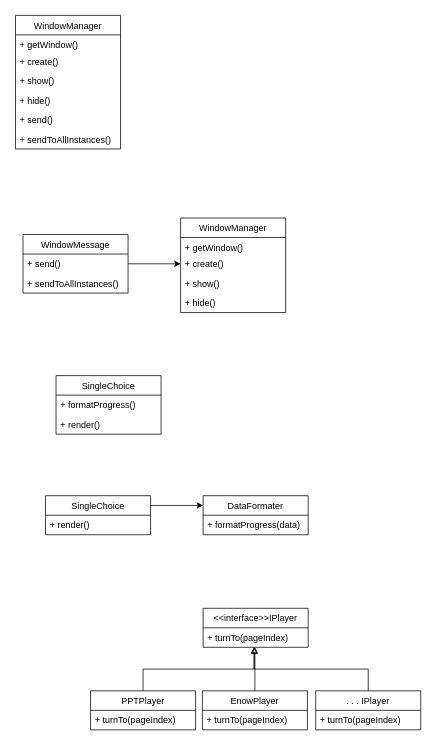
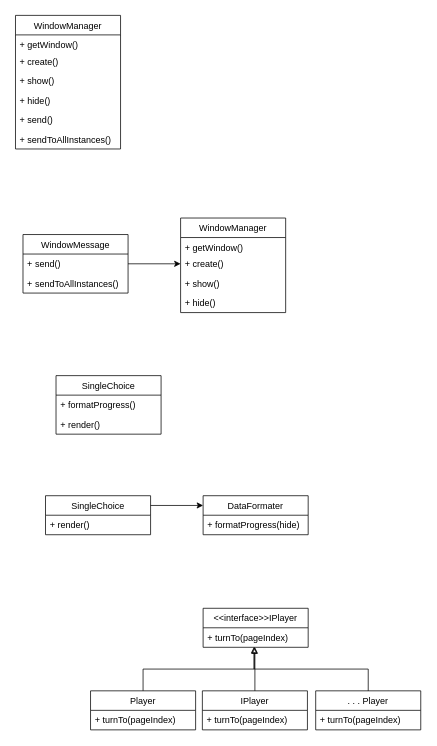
  <mxCell id="0" />
  <mxCell id="1" parent="0" />
  <mxCell id="2" value="WindowManager" style="swimlane;fontStyle=0;childLayout=stackLayout;horizontal=1;startSize=26;fillColor=none;horizontalStack=0;resizeParent=1;resizeParentMax=0;resizeLast=0;collapsible=1;marginBottom=0;" vertex="1" parent="1"><mxGeometry x="20" y="20" width="140" height="178" as="geometry" /></mxCell>
  <mxCell id="3" value="+ getWindow() " style="text;strokeColor=none;fillColor=none;align=left;verticalAlign=top;spacingLeft=4;spacingRight=4;overflow=hidden;rotatable=0;points=[[0,0.5],[1,0.5]];portConstraint=eastwest;" vertex="1" parent="2"><mxGeometry y="26" width="140" height="22" as="geometry" /></mxCell>
  <mxCell id="4" value="+ create()" style="text;strokeColor=none;fillColor=none;align=left;verticalAlign=top;spacingLeft=4;spacingRight=4;overflow=hidden;rotatable=0;points=[[0,0.5],[1,0.5]];portConstraint=eastwest;" vertex="1" parent="2"><mxGeometry y="48" width="140" height="26" as="geometry" /></mxCell>
  <mxCell id="5" value="+ show()" style="text;strokeColor=none;fillColor=none;align=left;verticalAlign=top;spacingLeft=4;spacingRight=4;overflow=hidden;rotatable=0;points=[[0,0.5],[1,0.5]];portConstraint=eastwest;" vertex="1" parent="2"><mxGeometry y="74" width="140" height="26" as="geometry" /></mxCell>
  <mxCell id="6" value="+ hide()" style="text;strokeColor=none;fillColor=none;align=left;verticalAlign=top;spacingLeft=4;spacingRight=4;overflow=hidden;rotatable=0;points=[[0,0.5],[1,0.5]];portConstraint=eastwest;" vertex="1" parent="2"><mxGeometry y="100" width="140" height="26" as="geometry" /></mxCell>
  <mxCell id="7" value="+ send()" style="text;strokeColor=none;fillColor=none;align=left;verticalAlign=top;spacingLeft=4;spacingRight=4;overflow=hidden;rotatable=0;points=[[0,0.5],[1,0.5]];portConstraint=eastwest;" vertex="1" parent="2"><mxGeometry y="126" width="140" height="26" as="geometry" /></mxCell>
  <mxCell id="8" value="+ sendToAllInstances()" style="text;strokeColor=none;fillColor=none;align=left;verticalAlign=top;spacingLeft=4;spacingRight=4;overflow=hidden;rotatable=0;points=[[0,0.5],[1,0.5]];portConstraint=eastwest;" vertex="1" parent="2"><mxGeometry y="152" width="140" height="26" as="geometry" /></mxCell>
  <mxCell id="9" value="WindowManager" style="swimlane;fontStyle=0;childLayout=stackLayout;horizontal=1;startSize=26;fillColor=none;horizontalStack=0;resizeParent=1;resizeParentMax=0;resizeLast=0;collapsible=1;marginBottom=0;" vertex="1" parent="1"><mxGeometry x="240" y="290" width="140" height="126" as="geometry" /></mxCell>
  <mxCell id="10" value="+ getWindow() " style="text;strokeColor=none;fillColor=none;align=left;verticalAlign=top;spacingLeft=4;spacingRight=4;overflow=hidden;rotatable=0;points=[[0,0.5],[1,0.5]];portConstraint=eastwest;" vertex="1" parent="9"><mxGeometry y="26" width="140" height="22" as="geometry" /></mxCell>
  <mxCell id="11" value="+ create()" style="text;strokeColor=none;fillColor=none;align=left;verticalAlign=top;spacingLeft=4;spacingRight=4;overflow=hidden;rotatable=0;points=[[0,0.5],[1,0.5]];portConstraint=eastwest;" vertex="1" parent="9"><mxGeometry y="48" width="140" height="26" as="geometry" /></mxCell>
  <mxCell id="12" value="+ show()" style="text;strokeColor=none;fillColor=none;align=left;verticalAlign=top;spacingLeft=4;spacingRight=4;overflow=hidden;rotatable=0;points=[[0,0.5],[1,0.5]];portConstraint=eastwest;" vertex="1" parent="9"><mxGeometry y="74" width="140" height="26" as="geometry" /></mxCell>
  <mxCell id="13" value="+ hide()" style="text;strokeColor=none;fillColor=none;align=left;verticalAlign=top;spacingLeft=4;spacingRight=4;overflow=hidden;rotatable=0;points=[[0,0.5],[1,0.5]];portConstraint=eastwest;" vertex="1" parent="9"><mxGeometry y="100" width="140" height="26" as="geometry" /></mxCell>
  <mxCell id="14" value="WindowMessage" style="swimlane;fontStyle=0;childLayout=stackLayout;horizontal=1;startSize=26;fillColor=none;horizontalStack=0;resizeParent=1;resizeParentMax=0;resizeLast=0;collapsible=1;marginBottom=0;" vertex="1" parent="1"><mxGeometry x="30" y="312" width="140" height="78" as="geometry" /></mxCell>
  <mxCell id="15" value="+ send()" style="text;strokeColor=none;fillColor=none;align=left;verticalAlign=top;spacingLeft=4;spacingRight=4;overflow=hidden;rotatable=0;points=[[0,0.5],[1,0.5]];portConstraint=eastwest;" vertex="1" parent="14"><mxGeometry y="26" width="140" height="26" as="geometry" /></mxCell>
  <mxCell id="16" value="+ sendToAllInstances()" style="text;strokeColor=none;fillColor=none;align=left;verticalAlign=top;spacingLeft=4;spacingRight=4;overflow=hidden;rotatable=0;points=[[0,0.5],[1,0.5]];portConstraint=eastwest;" vertex="1" parent="14"><mxGeometry y="52" width="140" height="26" as="geometry" /></mxCell>
  <mxCell id="17" style="edgeStyle=orthogonalEdgeStyle;rounded=0;orthogonalLoop=1;jettySize=auto;html=1;exitX=1;exitY=0.5;exitDx=0;exitDy=0;entryX=0;entryY=0.5;entryDx=0;entryDy=0;" edge="1" parent="1" source="15" target="11"><mxGeometry relative="1" as="geometry" /></mxCell>
  <mxCell id="18" value="SingleChoice" style="swimlane;fontStyle=0;childLayout=stackLayout;horizontal=1;startSize=26;fillColor=none;horizontalStack=0;resizeParent=1;resizeParentMax=0;resizeLast=0;collapsible=1;marginBottom=0;" vertex="1" parent="1"><mxGeometry x="74" y="500" width="140" height="78" as="geometry" /></mxCell>
  <mxCell id="19" value="+ formatProgress()" style="text;strokeColor=none;fillColor=none;align=left;verticalAlign=top;spacingLeft=4;spacingRight=4;overflow=hidden;rotatable=0;points=[[0,0.5],[1,0.5]];portConstraint=eastwest;" vertex="1" parent="18"><mxGeometry y="26" width="140" height="26" as="geometry" /></mxCell>
  <mxCell id="20" value="+ render()" style="text;strokeColor=none;fillColor=none;align=left;verticalAlign=top;spacingLeft=4;spacingRight=4;overflow=hidden;rotatable=0;points=[[0,0.5],[1,0.5]];portConstraint=eastwest;" vertex="1" parent="18"><mxGeometry y="52" width="140" height="26" as="geometry" /></mxCell>
  <mxCell id="21" style="edgeStyle=orthogonalEdgeStyle;rounded=0;orthogonalLoop=1;jettySize=auto;html=1;exitX=1;exitY=0.25;exitDx=0;exitDy=0;entryX=0;entryY=0.25;entryDx=0;entryDy=0;" edge="1" parent="1" source="22" target="24"><mxGeometry relative="1" as="geometry" /></mxCell>
  <mxCell id="22" value="SingleChoice" style="swimlane;fontStyle=0;childLayout=stackLayout;horizontal=1;startSize=26;fillColor=none;horizontalStack=0;resizeParent=1;resizeParentMax=0;resizeLast=0;collapsible=1;marginBottom=0;" vertex="1" parent="1"><mxGeometry x="60" y="660" width="140" height="52" as="geometry" /></mxCell>
  <mxCell id="23" value="+ render()" style="text;strokeColor=none;fillColor=none;align=left;verticalAlign=top;spacingLeft=4;spacingRight=4;overflow=hidden;rotatable=0;points=[[0,0.5],[1,0.5]];portConstraint=eastwest;" vertex="1" parent="22"><mxGeometry y="26" width="140" height="26" as="geometry" /></mxCell>
  <mxCell id="24" value="DataFormater" style="swimlane;fontStyle=0;childLayout=stackLayout;horizontal=1;startSize=26;fillColor=none;horizontalStack=0;resizeParent=1;resizeParentMax=0;resizeLast=0;collapsible=1;marginBottom=0;" vertex="1" parent="1"><mxGeometry x="270" y="660" width="140" height="52" as="geometry" /></mxCell>
- <mxCell id="25" value="+ formatProgress(data)" style="text;strokeColor=none;fillColor=none;align=left;verticalAlign=top;spacingLeft=4;spacingRight=4;overflow=hidden;rotatable=0;points=[[0,0.5],[1,0.5]];portConstraint=eastwest;" vertex="1" parent="24"><mxGeometry y="26" width="140" height="26" as="geometry" /></mxCell>
+ <mxCell id="25" value="+ formatProgress(hide)" style="text;strokeColor=none;fillColor=none;align=left;verticalAlign=top;spacingLeft=4;spacingRight=4;overflow=hidden;rotatable=0;points=[[0,0.5],[1,0.5]];portConstraint=eastwest;" vertex="1" parent="24"><mxGeometry y="26" width="140" height="26" as="geometry" /></mxCell>
  <mxCell id="26" value="&lt;&lt;interface&gt;&gt;IPlayer" style="swimlane;fontStyle=0;childLayout=stackLayout;horizontal=1;startSize=26;fillColor=none;horizontalStack=0;resizeParent=1;resizeParentMax=0;resizeLast=0;collapsible=1;marginBottom=0;" vertex="1" parent="1"><mxGeometry x="270" y="810" width="140" height="52" as="geometry" /></mxCell>
  <mxCell id="27" value="+ turnTo(pageIndex)" style="text;strokeColor=none;fillColor=none;align=left;verticalAlign=top;spacingLeft=4;spacingRight=4;overflow=hidden;rotatable=0;points=[[0,0.5],[1,0.5]];portConstraint=eastwest;" vertex="1" parent="26"><mxGeometry y="26" width="140" height="26" as="geometry" /></mxCell>
  <mxCell id="28" style="edgeStyle=orthogonalEdgeStyle;rounded=0;orthogonalLoop=1;jettySize=auto;html=1;exitX=0.5;exitY=0;exitDx=0;exitDy=0;entryX=0.486;entryY=0.962;entryDx=0;entryDy=0;entryPerimeter=0;endArrow=block;endFill=0;" edge="1" parent="1" source="29" target="27"><mxGeometry relative="1" as="geometry" /></mxCell>
- <mxCell id="29" value="PPTPlayer" style="swimlane;fontStyle=0;childLayout=stackLayout;horizontal=1;startSize=26;fillColor=none;horizontalStack=0;resizeParent=1;resizeParentMax=0;resizeLast=0;collapsible=1;marginBottom=0;" vertex="1" parent="1"><mxGeometry x="120" y="920" width="140" height="52" as="geometry" /></mxCell>
+ <mxCell id="29" value="Player" style="swimlane;fontStyle=0;childLayout=stackLayout;horizontal=1;startSize=26;fillColor=none;horizontalStack=0;resizeParent=1;resizeParentMax=0;resizeLast=0;collapsible=1;marginBottom=0;" vertex="1" parent="1"><mxGeometry x="120" y="920" width="140" height="52" as="geometry" /></mxCell>
  <mxCell id="30" value="+ turnTo(pageIndex)" style="text;strokeColor=none;fillColor=none;align=left;verticalAlign=top;spacingLeft=4;spacingRight=4;overflow=hidden;rotatable=0;points=[[0,0.5],[1,0.5]];portConstraint=eastwest;" vertex="1" parent="29"><mxGeometry y="26" width="140" height="26" as="geometry" /></mxCell>
  <mxCell id="31" style="edgeStyle=orthogonalEdgeStyle;rounded=0;orthogonalLoop=1;jettySize=auto;html=1;exitX=0.5;exitY=0;exitDx=0;exitDy=0;entryX=0.486;entryY=1;entryDx=0;entryDy=0;entryPerimeter=0;endArrow=block;endFill=0;" edge="1" parent="1" source="32" target="27"><mxGeometry relative="1" as="geometry" /></mxCell>
- <mxCell id="32" value=". . . IPlayer" style="swimlane;fontStyle=0;childLayout=stackLayout;horizontal=1;startSize=26;fillColor=none;horizontalStack=0;resizeParent=1;resizeParentMax=0;resizeLast=0;collapsible=1;marginBottom=0;" vertex="1" parent="1"><mxGeometry x="420" y="920" width="140" height="52" as="geometry" /></mxCell>
+ <mxCell id="32" value=". . . Player" style="swimlane;fontStyle=0;childLayout=stackLayout;horizontal=1;startSize=26;fillColor=none;horizontalStack=0;resizeParent=1;resizeParentMax=0;resizeLast=0;collapsible=1;marginBottom=0;" vertex="1" parent="1"><mxGeometry x="420" y="920" width="140" height="52" as="geometry" /></mxCell>
  <mxCell id="33" value="+ turnTo(pageIndex)" style="text;strokeColor=none;fillColor=none;align=left;verticalAlign=top;spacingLeft=4;spacingRight=4;overflow=hidden;rotatable=0;points=[[0,0.5],[1,0.5]];portConstraint=eastwest;" vertex="1" parent="32"><mxGeometry y="26" width="140" height="26" as="geometry" /></mxCell>
  <mxCell id="34" style="edgeStyle=orthogonalEdgeStyle;rounded=0;orthogonalLoop=1;jettySize=auto;html=1;exitX=0.5;exitY=0;exitDx=0;exitDy=0;entryX=0.493;entryY=1;entryDx=0;entryDy=0;entryPerimeter=0;endArrow=block;endFill=0;" edge="1" parent="1" source="35" target="27"><mxGeometry relative="1" as="geometry" /></mxCell>
- <mxCell id="35" value="EnowPlayer" style="swimlane;fontStyle=0;childLayout=stackLayout;horizontal=1;startSize=26;fillColor=none;horizontalStack=0;resizeParent=1;resizeParentMax=0;resizeLast=0;collapsible=1;marginBottom=0;" vertex="1" parent="1"><mxGeometry x="269" y="920" width="140" height="52" as="geometry" /></mxCell>
+ <mxCell id="35" value="IPlayer" style="swimlane;fontStyle=0;childLayout=stackLayout;horizontal=1;startSize=26;fillColor=none;horizontalStack=0;resizeParent=1;resizeParentMax=0;resizeLast=0;collapsible=1;marginBottom=0;" vertex="1" parent="1"><mxGeometry x="269" y="920" width="140" height="52" as="geometry" /></mxCell>
  <mxCell id="36" value="+ turnTo(pageIndex)" style="text;strokeColor=none;fillColor=none;align=left;verticalAlign=top;spacingLeft=4;spacingRight=4;overflow=hidden;rotatable=0;points=[[0,0.5],[1,0.5]];portConstraint=eastwest;" vertex="1" parent="35"><mxGeometry y="26" width="140" height="26" as="geometry" /></mxCell>
